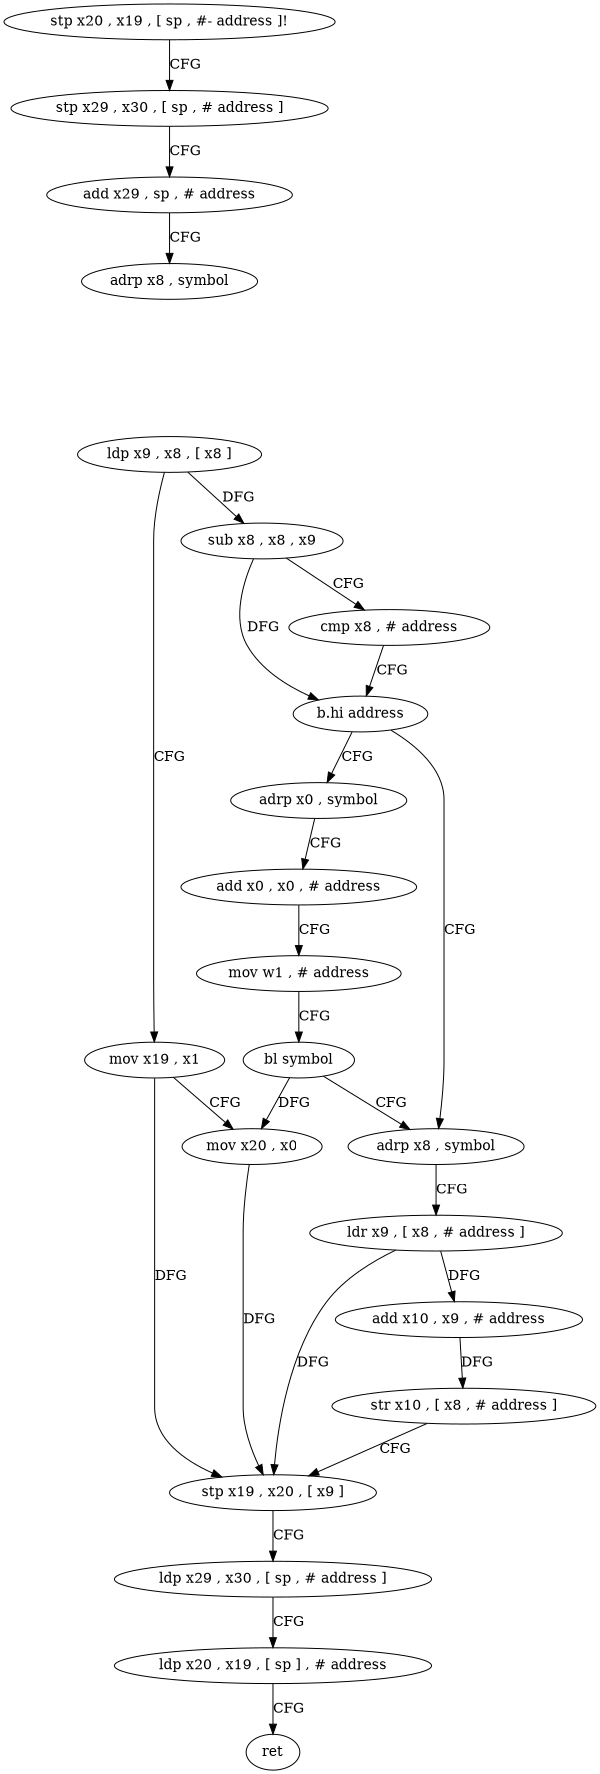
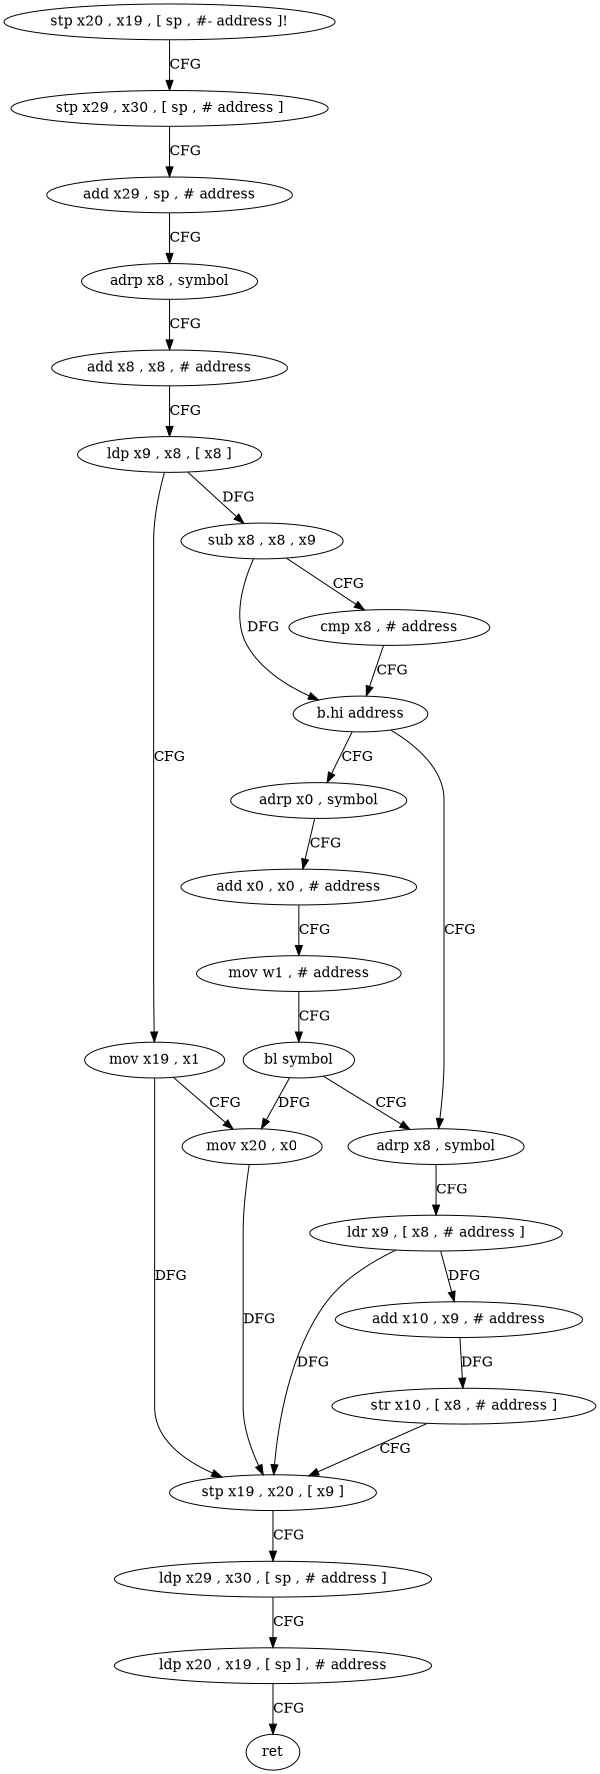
  digraph {
    n1 [label="stp x20 , x19 , [ sp , #- address ]!"]
    n2 [label="stp x29 , x30 , [ sp , # address ]"]
    n3 [label="add x29 , sp , # address"]
    n4 [label="adrp x8 , symbol"]
+   n5 [label="add x8 , x8 , # address"]
    n6 [label="ldp x9 , x8 , [ x8 ]"]
    n7 [label="mov x19 , x1"]
    n8 [label="sub x8 , x8 , x9"]
    n9 [label="mov x20 , x0"]
    n10 [label="stp x19 , x20 , [ x9 ]"]
    n11 [label="cmp x8 , # address"]
    n12 [label="b.hi address"]
    n13 [label="ldp x29 , x30 , [ sp , # address ]"]
    n14 [label="adrp x8 , symbol"]
    n15 [label="adrp x0 , symbol"]
    n16 [label="ldr x9 , [ x8 , # address ]"]
    n17 [label="add x0 , x0 , # address"]
    n18 [label="add x10 , x9 , # address"]
    n19 [label="mov w1 , # address"]
    n20 [label="str x10 , [ x8 , # address ]"]
    n21 [label="ldp x20 , x19 , [ sp ] , # address"]
    n22 [label=ret]
    n23 [label="bl symbol"]
    n1 -> n2 [label=CFG]
    n2 -> n3 [label=CFG]
    n3 -> n4 [label=CFG]
+   n4 -> n5 [label=CFG]
+   n5 -> n6 [label=CFG]
    n6 -> n7 [label=CFG]
    n6 -> n8 [label=DFG]
    n7 -> n9 [label=CFG]
    n7 -> n10 [label=DFG]
    n8 -> n11 [label=CFG]
    n8 -> n12 [label=DFG]
    n9 -> n10 [label=DFG]
    n10 -> n13 [label=CFG]
    n11 -> n12 [label=CFG]
    n12 -> n14 [label=CFG]
    n12 -> n15 [label=CFG]
    n13 -> n21 [label=CFG]
    n14 -> n16 [label=CFG]
    n15 -> n17 [label=CFG]
    n16 -> n10 [label=DFG]
    n16 -> n18 [label=DFG]
    n17 -> n19 [label=CFG]
    n18 -> n20 [label=DFG]
    n19 -> n23 [label=CFG]
    n20 -> n10 [label=CFG]
    n21 -> n22 [label=CFG]
    n23 -> n9 [label=DFG]
    n23 -> n14 [label=CFG]
  }
